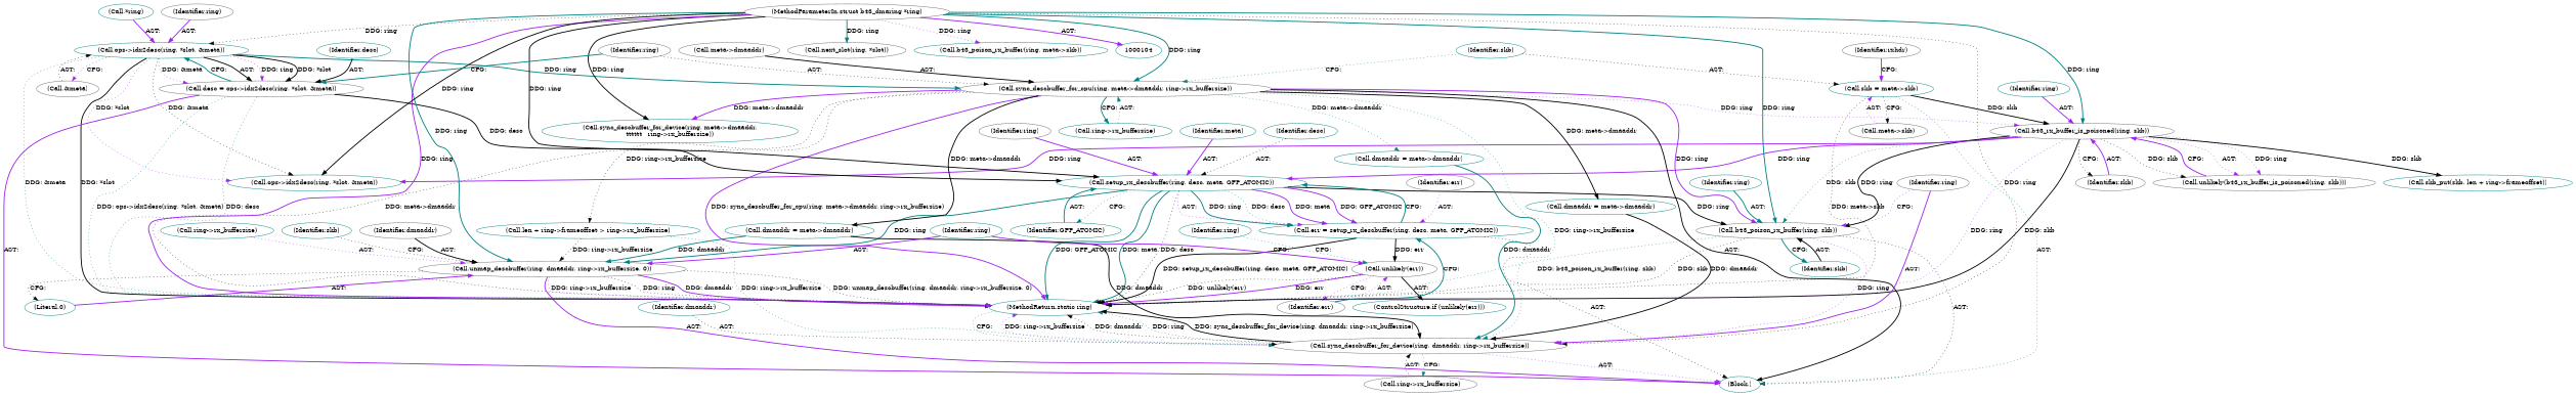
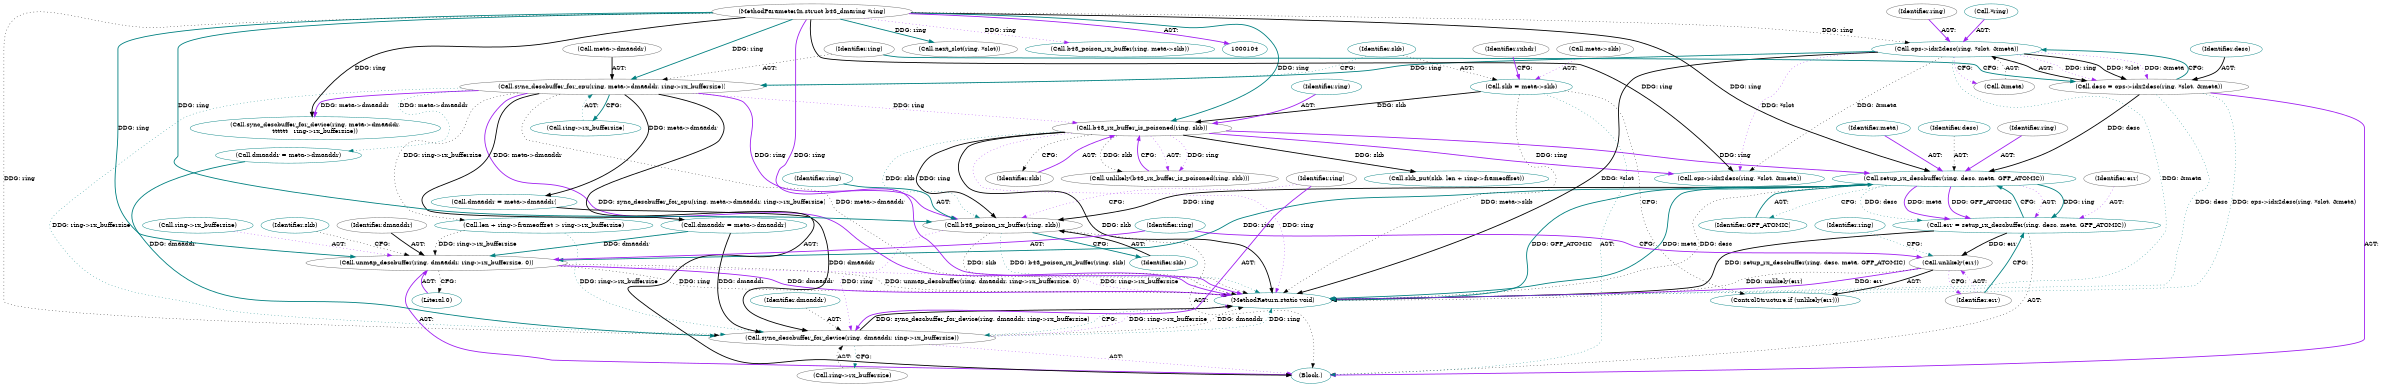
  digraph {
    node [color=teal]
    edge [color=black style=bold]
    n1 [label="(Call,setup_rx_descbuffer(ring, desc, meta, GFP_ATOMIC))"]
    n2 [label="(Call,err = setup_rx_descbuffer(ring, desc, meta, GFP_ATOMIC))"]
    n3 [color=gray40 label="(Call,unmap_descbuffer(ring, dmaaddr, ring->rx_buffersize, 0))"]
    n4 [color=gray40 label="(Call,b43_poison_rx_buffer(ring, skb))"]
-   n5 [label="(MethodReturn,static ring)"]
+   n5 [label="(MethodReturn,static void)"]
    n6 [label="(Identifier,GFP_ATOMIC)"]
    n7 [label="(Block,)"]
    n8 [color=gray40 label="(Call,unlikely(err))"]
    n9 [label="(Literal,0)"]
    n10 [color=gray40 label="(Call,sync_descbuffer_for_device(ring, dmaaddr, ring->rx_buffersize))"]
    n11 [label="(Identifier,skb)"]
    n12 [color=gray40 label="(Call,b43_rx_buffer_is_poisoned(ring, skb))"]
    n13 [color=gray40 label="(Identifier,skb)"]
    n14 [color=gray40 label="(Call,unlikely(b43_rx_buffer_is_poisoned(ring, skb)))"]
    n15 [label="(Call,ops->idx2desc(ring, *slot, &meta))"]
    n16 [label="(Call,skb_put(skb, len + ring->frameoffset))"]
    n17 [color=gray40 label="(Call,sync_descbuffer_for_cpu(ring, meta->dmaaddr, ring->rx_buffersize))"]
    n18 [label="(Call,sync_descbuffer_for_device(ring, meta->dmaaddr,\n\t\t\t\t\t\t   ring->rx_buffersize))"]
    n19 [label="(Call,dmaaddr = meta->dmaaddr)"]
    n20 [label="(Call,len + ring->frameoffset > ring->rx_buffersize)"]
    n21 [label="(Call,dmaaddr = meta->dmaaddr)"]
    n22 [label="(Call,ring->rx_buffersize)"]
    n23 [label="(Call,dmaaddr = meta->dmaaddr)"]
    n24 [color=gray40 label="(Call,ring->rx_buffersize)"]
    n25 [label="(Call,ops->idx2desc(ring, *slot, &meta))"]
    n26 [color=gray40 label="(Call,desc = ops->idx2desc(ring, *slot, &meta))"]
    n27 [color=gray40 label="(Call,&meta)"]
    n28 [color=gray40 label="(MethodParameterIn,struct b43_dmaring *ring)"]
    n29 [color=gray40 label="(Call,next_slot(ring, *slot))"]
    n30 [label="(Call,b43_poison_rx_buffer(ring, meta->skb))"]
    1000104
    n32 [label="(Call,skb = meta->skb)"]
    n33 [color=gray40 label="(Call,meta->skb)"]
    n34 [label="(ControlStructure,if (unlikely(err)))"]
    n35 [color=gray40 label="(Identifier,err)"]
    n36 [label="(Identifier,meta)"]
    n37 [label="(Identifier,ring)"]
    n38 [label="(Identifier,skb)"]
    n39 [label="(Identifier,ring)"]
    n40 [label="(Identifier,desc)"]
    n41 [color=gray40 label="(Identifier,ring)"]
    n42 [label="(Call,ring->rx_buffersize)"]
    n43 [label="(Call,*ring)"]
    n44 [color=gray40 label="(Identifier,err)"]
    n45 [color=gray40 label="(Identifier,rxhdr)"]
    n46 [label="(Identifier,ring)"]
    n47 [label="(Identifier,desc)"]
    n48 [color=gray40 label="(Call,meta->dmaaddr)"]
    n49 [label="(Identifier,skb)"]
    n50 [color=gray40 label="(Identifier,ring)"]
    n51 [label="(Identifier,ring)"]
    n52 [label="(Identifier,dmaaddr)"]
    n53 [color=gray40 label="(Identifier,dmaaddr)"]
    n54 [color=gray40 label="(Identifier,ring)"]
    n55 [color=gray40 label="(Identifier,ring)"]
    n1 -> n2 [color=purple label="AST: " style=dotted]
    n1 -> n2 [color=teal label="DDG: ring"]
    n1 -> n2 [color=teal label="DDG: desc" style=dotted]
    n1 -> n2 [color=purple label="DDG: meta"]
    n1 -> n2 [color=purple label="DDG: GFP_ATOMIC"]
    n1 -> n3 [color=teal label="DDG: ring"]
    n1 -> n4 [label="DDG: ring"]
    n1 -> n5 [color=teal label="DDG: meta"]
    n1 -> n5 [label="DDG: desc" style=dotted]
    n1 -> n5 [color=teal label="DDG: GFP_ATOMIC"]
    n1 -> n6 [color=teal label="CFG: " style=dotted]
    n2 -> n1 [color=teal label="CFG: "]
    n2 -> n5 [label="DDG: setup_rx_descbuffer(ring, desc, meta, GFP_ATOMIC)"]
    n2 -> n7 [label="AST: " style=dotted]
    n2 -> n8 [label="DDG: err"]
    n3 -> n5 [label="DDG: ring" style=dotted]
    n3 -> n5 [color=purple label="DDG: dmaaddr"]
    n3 -> n5 [label="DDG: unmap_descbuffer(ring, dmaaddr, ring->rx_buffersize, 0)" style=dotted]
    n3 -> n5 [color=purple label="DDG: ring->rx_buffersize" style=dotted]
    n3 -> n7 [color=purple label="AST: "]
    n3 -> n9 [label="CFG: " style=dotted]
    n4 -> n5 [label="DDG: skb" style=dotted]
    n4 -> n5 [color=teal label="DDG: b43_poison_rx_buffer(ring, skb)" style=dotted]
    n4 -> n7 [label="AST: " style=dotted]
    n4 -> n10 [color=purple label="DDG: ring" style=dotted]
    n4 -> n11 [color=teal label="CFG: "]
    n5 -> n10 [color=teal label="CFG: " style=dotted]
    n6 -> n1 [color=teal label="AST: "]
    n8 -> n5 [color=purple label="DDG: err"]
    n8 -> n5 [label="DDG: unlikely(err)" style=dotted]
    n8 -> n34 [label="AST: "]
    n8 -> n35 [color=purple label="CFG: " style=dotted]
    n9 -> n3 [color=purple label="AST: "]
    n10 -> n5 [color=purple label="DDG: ring->rx_buffersize" style=dotted]
    n10 -> n5 [label="DDG: dmaaddr" style=dotted]
    n10 -> n5 [color=teal label="DDG: ring" style=dotted]
    n10 -> n5 [label="DDG: sync_descbuffer_for_device(ring, dmaaddr, ring->rx_buffersize)"]
    n10 -> n7 [color=purple label="AST: " style=dotted]
    n10 -> n24 [color=teal label="CFG: " style=dotted]
    n11 -> n4 [label="AST: "]
    n12 -> n1 [color=purple label="DDG: ring"]
    n12 -> n4 [label="DDG: ring"]
    n12 -> n4 [color=teal label="DDG: skb" style=dotted]
    n12 -> n5 [label="DDG: skb"]
    n12 -> n5 [color=purple label="DDG: ring" style=dotted]
    n12 -> n13 [label="CFG: " style=dotted]
    n12 -> n14 [color=purple label="AST: " style=dotted]
    n12 -> n14 [color=purple label="DDG: ring" style=dotted]
    n12 -> n14 [label="DDG: skb" style=dotted]
    n12 -> n15 [color=purple label="DDG: ring"]
    n12 -> n16 [label="DDG: skb"]
    n13 -> n12 [color=purple label="AST: "]
    n14 -> n12 [color=purple label="CFG: "]
    n17 -> n4 [color=purple label="DDG: ring"]
    n17 -> n5 [color=purple label="DDG: sync_descbuffer_for_cpu(ring, meta->dmaaddr, ring->rx_buffersize)"]
    n17 -> n5 [label="DDG: meta->dmaaddr" style=dotted]
    n17 -> n7 [label="AST: "]
    n17 -> n10 [color=teal label="DDG: ring->rx_buffersize" style=dotted]
    n17 -> n12 [color=purple label="DDG: ring" style=dotted]
    n17 -> n18 [color=purple label="DDG: meta->dmaaddr"]
    n17 -> n19 [color=teal label="DDG: meta->dmaaddr" style=dotted]
    n17 -> n20 [label="DDG: ring->rx_buffersize" style=dotted]
    n17 -> n21 [label="DDG: meta->dmaaddr"]
    n17 -> n22 [color=teal label="CFG: "]
    n17 -> n23 [label="DDG: meta->dmaaddr"]
    n19 -> n10 [color=teal label="DDG: dmaaddr"]
    n20 -> n3 [label="DDG: ring->rx_buffersize" style=dotted]
    n20 -> n10 [color=teal label="DDG: ring->rx_buffersize" style=dotted]
    n21 -> n3 [color=teal label="DDG: dmaaddr"]
    n21 -> n10 [label="DDG: dmaaddr"]
    n22 -> n17 [color=teal label="AST: " style=dotted]
    n23 -> n10 [label="DDG: dmaaddr"]
    n24 -> n10 [label="AST: " style=dotted]
    n25 -> n5 [color=teal label="DDG: &meta" style=dotted]
    n25 -> n5 [label="DDG: *slot"]
    n25 -> n15 [color=purple label="DDG: *slot" style=dotted]
    n25 -> n15 [label="DDG: &meta" style=dotted]
    n25 -> n17 [color=teal label="DDG: ring"]
    n25 -> n26 [label="AST: "]
    n25 -> n26 [color=purple label="DDG: ring" style=dotted]
    n25 -> n26 [label="DDG: *slot"]
    n25 -> n26 [color=purple label="DDG: &meta" style=dotted]
    n25 -> n27 [color=purple label="CFG: " style=dotted]
    n26 -> n1 [label="DDG: desc"]
    n26 -> n5 [color=teal label="DDG: ops->idx2desc(ring, *slot, &meta)" style=dotted]
    n26 -> n5 [color=teal label="DDG: desc" style=dotted]
    n26 -> n7 [color=purple label="AST: "]
    n26 -> n25 [color=teal label="CFG: "]
    n27 -> n25 [label="AST: " style=dotted]
    n28 -> n1 [label="DDG: ring"]
    n28 -> n3 [color=teal label="DDG: ring"]
    n28 -> n4 [color=teal label="DDG: ring"]
    n28 -> n5 [color=purple label="DDG: ring"]
    n28 -> n10 [label="DDG: ring" style=dotted]
    n28 -> n12 [color=teal label="DDG: ring"]
    n28 -> n15 [label="DDG: ring"]
    n28 -> n17 [color=teal label="DDG: ring"]
    n28 -> n18 [label="DDG: ring"]
    n28 -> n25 [label="DDG: ring" style=dotted]
    n28 -> n29 [color=teal label="DDG: ring"]
    n28 -> n30 [color=purple label="DDG: ring" style=dotted]
    n28 -> 1000104 [color=purple label="AST: "]
    n32 -> n5 [label="DDG: meta->skb" style=dotted]
    n32 -> n7 [color=teal label="AST: " style=dotted]
    n32 -> n12 [label="DDG: skb"]
-   n32 -> n33 [label="CFG: " style=dotted]
+   n32 -> n34 [label="CFG: " style=dotted]
    n33 -> n32 [color=purple label="AST: " style=dotted]
    n35 -> n2 [color=teal label="CFG: "]
    n35 -> n8 [color=purple label="AST: " style=dotted]
    n36 -> n1 [color=purple label="AST: "]
    n37 -> n12 [color=purple label="AST: "]
    n38 -> n17 [color=teal label="CFG: " style=dotted]
    n38 -> n32 [label="AST: " style=dotted]
    n39 -> n3 [color=purple label="AST: "]
    n39 -> n8 [color=purple label="CFG: "]
    n40 -> n26 [label="AST: "]
    n41 -> n17 [label="AST: " style=dotted]
    n41 -> n26 [color=teal label="CFG: "]
    n42 -> n3 [color=purple label="AST: " style=dotted]
    n43 -> n25 [color=purple label="AST: "]
    n44 -> n2 [color=purple label="AST: " style=dotted]
    n45 -> n32 [color=purple label="CFG: "]
    n46 -> n8 [color=teal label="CFG: " style=dotted]
    n47 -> n1 [label="AST: " style=dotted]
    n48 -> n17 [label="AST: "]
    n49 -> n3 [label="CFG: " style=dotted]
    n50 -> n4 [color=purple label="CFG: " style=dotted]
    n50 -> n10 [color=purple label="AST: "]
    n51 -> n4 [color=teal label="AST: "]
    n52 -> n10 [label="AST: " style=dotted]
    n53 -> n3 [label="AST: "]
    n54 -> n1 [color=purple label="AST: "]
    n55 -> n25 [color=purple label="AST: "]
  }
